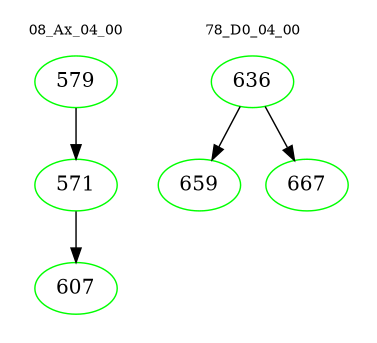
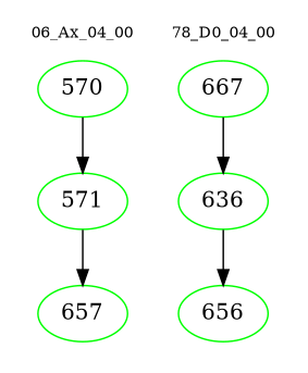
  digraph {
    node [color=green]
    edge [color=black]
-   n1 [label=579]
+   n1 [label=570]
    n2 [label=571]
-   n3 [label=607]
-   n4 [label=659]
+   n3 [label=657]
+   n4 [label=656]
    n5 [label=636]
    n6 [label=667]
    subgraph cluster_1 {
      color=white
      fontsize=10
-     label="08_Ax_04_00"
+     label="06_Ax_04_00"
      n1
      n2
      n3
    }
    subgraph cluster_2 {
      color=white
      fontsize=10
      label="78_D0_04_00"
      n4
      n5
      n6
    }
    n1 -> n2
    n2 -> n3
    n5 -> n4
-   n5 -> n6
+   n6 -> n5
  }
